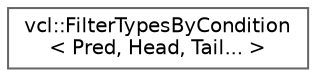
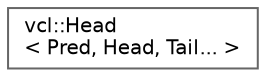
  digraph {
    rankdir=LR
-   n1 [color=grey40 fillcolor=white fontname=Helvetica fontsize=10 height=0.2 label="vcl::FilterTypesByCondition\l\< Pred, Head, Tail... \>" shape=box style=filled width=0.4]
+   n1 [color=grey40 fillcolor=white fontname=Helvetica fontsize=10 height=0.2 label="vcl::Head\l\< Pred, Head, Tail... \>" shape=box style=filled width=0.4]
  }
